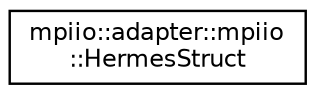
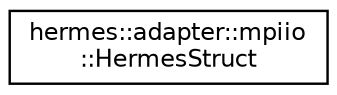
  digraph {
    rankdir=LR
-   n1 [color=black fillcolor=white fontname=Helvetica fontsize=10 height=0.2 label="mpiio::adapter::mpiio\l::HermesStruct" shape=record style=filled width=0.4]
+   n1 [color=black fillcolor=white fontname=Helvetica fontsize=10 height=0.2 label="hermes::adapter::mpiio\l::HermesStruct" shape=record style=filled width=0.4]
  }
